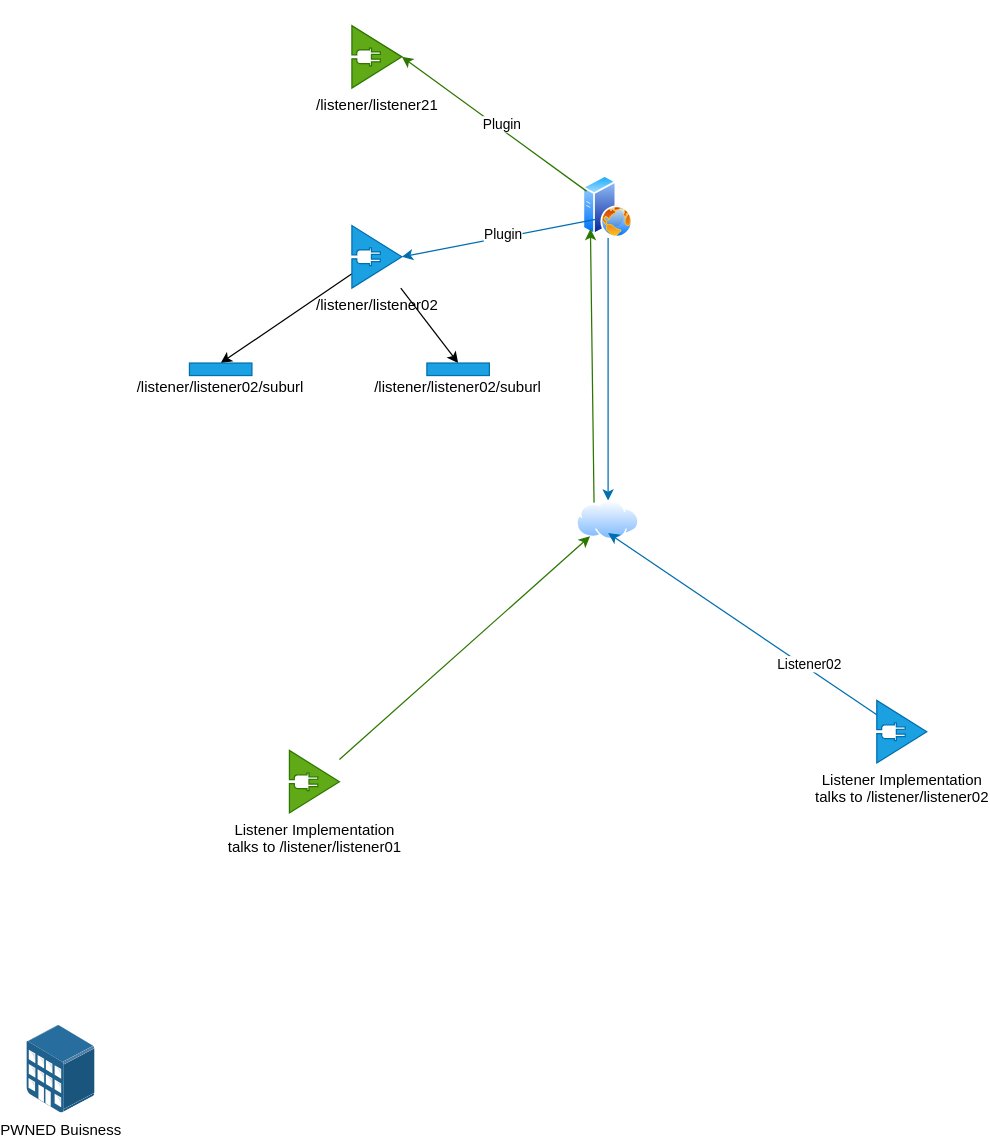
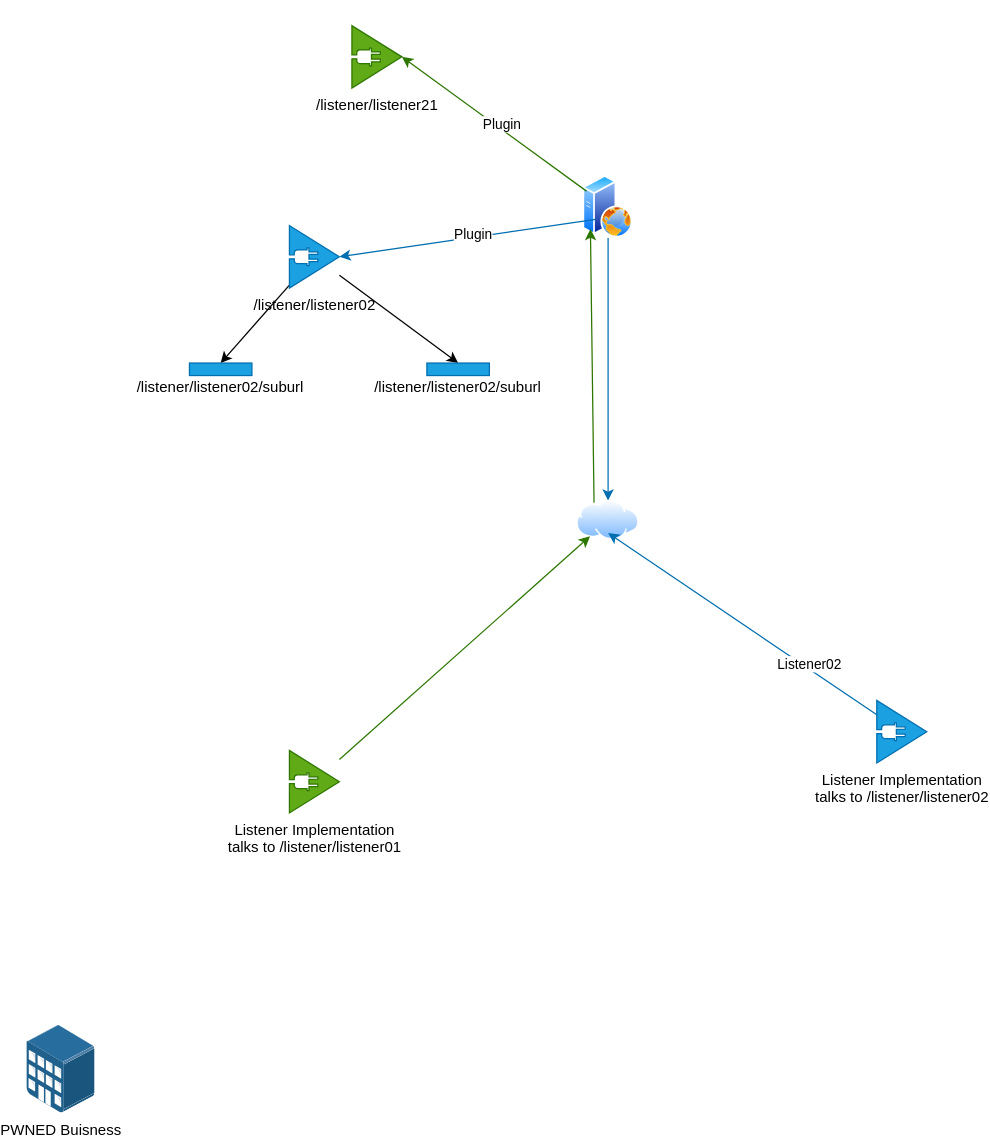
  <mxCell id="0" />
  <mxCell id="1" parent="0" />
  <mxCell id="2" style="rounded=0;orthogonalLoop=1;jettySize=auto;html=1;entryX=0.5;entryY=0;entryDx=0;entryDy=0;fillColor=#1ba1e2;strokeColor=#006EAF;" edge="1" parent="1" source="3" target="13"><mxGeometry relative="1" as="geometry" /></mxCell>
  <mxCell id="3" value="" style="image;aspect=fixed;perimeter=ellipsePerimeter;html=1;align=center;shadow=0;dashed=0;spacingTop=3;image=img/lib/active_directory/web_server.svg;" vertex="1" parent="1"><mxGeometry x="465" y="140" width="40" height="50" as="geometry" /></mxCell>
  <mxCell id="4" value="&lt;font color=&quot;#000000&quot;&gt;/listener/listener21&lt;/font&gt;" style="sketch=0;aspect=fixed;pointerEvents=1;shadow=0;dashed=0;html=1;strokeColor=#2D7600;labelPosition=center;verticalLabelPosition=bottom;verticalAlign=top;align=center;fillColor=#60a917;shape=mxgraph.mscae.enterprise.plug_and_play;fontColor=#ffffff;" vertex="1" parent="1"><mxGeometry x="280" y="20" width="40" height="50" as="geometry" /></mxCell>
  <mxCell id="5" style="rounded=0;orthogonalLoop=1;jettySize=auto;html=1;entryX=1;entryY=0.5;entryDx=0;entryDy=0;entryPerimeter=0;fillColor=#60a917;strokeColor=#2D7600;" edge="1" parent="1" source="3" target="4"><mxGeometry relative="1" as="geometry" /></mxCell>
  <mxCell id="6" value="Plugin" style="edgeLabel;html=1;align=center;verticalAlign=middle;resizable=0;points=[];" vertex="1" connectable="0" parent="5"><mxGeometry x="-0.048" y="-3" relative="1" as="geometry"><mxPoint as="offset" /></mxGeometry></mxCell>
  <mxCell id="7" style="rounded=0;orthogonalLoop=1;jettySize=auto;html=1;entryX=0.5;entryY=0;entryDx=0;entryDy=0;" edge="1" parent="1" source="9" target="20"><mxGeometry relative="1" as="geometry" /></mxCell>
  <mxCell id="8" style="rounded=0;orthogonalLoop=1;jettySize=auto;html=1;entryX=0.5;entryY=0;entryDx=0;entryDy=0;" edge="1" parent="1" source="9" target="21"><mxGeometry relative="1" as="geometry" /></mxCell>
- <mxCell id="9" value="&lt;font color=&quot;#000000&quot;&gt;/listener/listener02&lt;/font&gt;" style="sketch=0;aspect=fixed;pointerEvents=1;shadow=0;dashed=0;html=1;strokeColor=#006EAF;labelPosition=center;verticalLabelPosition=bottom;verticalAlign=top;align=center;fillColor=#1ba1e2;shape=mxgraph.mscae.enterprise.plug_and_play;fontColor=#ffffff;" vertex="1" parent="1"><mxGeometry x="280" y="180" width="40" height="50" as="geometry" /></mxCell>
+ <mxCell id="9" value="&lt;font color=&quot;#000000&quot;&gt;/listener/listener02&lt;/font&gt;" style="sketch=0;aspect=fixed;pointerEvents=1;shadow=0;dashed=0;html=1;strokeColor=#006EAF;labelPosition=center;verticalLabelPosition=bottom;verticalAlign=top;align=center;fillColor=#1ba1e2;shape=mxgraph.mscae.enterprise.plug_and_play;fontColor=#ffffff;" vertex="1" parent="1"><mxGeometry x="230" y="180" width="40" height="50" as="geometry" /></mxCell>
  <mxCell id="10" style="rounded=0;orthogonalLoop=1;jettySize=auto;html=1;entryX=1;entryY=0.5;entryDx=0;entryDy=0;entryPerimeter=0;fillColor=#1ba1e2;strokeColor=#006EAF;" edge="1" parent="1" target="9"><mxGeometry relative="1" as="geometry"><mxPoint x="475" y="175" as="sourcePoint" /></mxGeometry></mxCell>
  <mxCell id="11" value="Plugin" style="edgeLabel;html=1;align=center;verticalAlign=middle;resizable=0;points=[];" vertex="1" connectable="0" parent="10"><mxGeometry x="-0.048" y="-3" relative="1" as="geometry"><mxPoint as="offset" /></mxGeometry></mxCell>
  <mxCell id="12" style="rounded=0;orthogonalLoop=1;jettySize=auto;html=1;exitX=0.25;exitY=0;exitDx=0;exitDy=0;entryX=0;entryY=1;entryDx=0;entryDy=0;fillColor=#60a917;strokeColor=#2D7600;" edge="1" parent="1" source="13" target="3"><mxGeometry relative="1" as="geometry" /></mxCell>
  <mxCell id="13" value="" style="image;aspect=fixed;perimeter=ellipsePerimeter;html=1;align=center;shadow=0;dashed=0;spacingTop=3;image=img/lib/active_directory/internet_cloud.svg;" vertex="1" parent="1"><mxGeometry x="460" y="400" width="50" height="31.5" as="geometry" /></mxCell>
  <mxCell id="14" value="&lt;font color=&quot;#000000&quot;&gt;Listener Implementation&lt;br&gt;talks to /listener/listener02&lt;/font&gt;" style="sketch=0;aspect=fixed;pointerEvents=1;shadow=0;dashed=0;html=1;strokeColor=#006EAF;labelPosition=center;verticalLabelPosition=bottom;verticalAlign=top;align=center;fillColor=#1ba1e2;shape=mxgraph.mscae.enterprise.plug_and_play;fontColor=#ffffff;" vertex="1" parent="1"><mxGeometry x="700" y="560" width="40" height="50" as="geometry" /></mxCell>
  <mxCell id="15" style="rounded=0;orthogonalLoop=1;jettySize=auto;html=1;entryX=0.5;entryY=0.825;entryDx=0;entryDy=0;entryPerimeter=0;fillColor=#1ba1e2;strokeColor=#006EAF;" edge="1" parent="1" source="14" target="13"><mxGeometry relative="1" as="geometry" /></mxCell>
  <mxCell id="16" value="Listener02" style="edgeLabel;html=1;align=center;verticalAlign=middle;resizable=0;points=[];" vertex="1" connectable="0" parent="15"><mxGeometry x="-0.47" y="-4" relative="1" as="geometry"><mxPoint y="1" as="offset" /></mxGeometry></mxCell>
  <mxCell id="17" style="rounded=0;orthogonalLoop=1;jettySize=auto;html=1;fillColor=#60a917;strokeColor=#2D7600;" edge="1" parent="1" source="19" target="13"><mxGeometry relative="1" as="geometry" /></mxCell>
  <mxCell id="18" value="PWNED Buisness" style="image;points=[];aspect=fixed;html=1;align=center;shadow=0;dashed=0;image=img/lib/allied_telesis/buildings/Medium_Business_Building.svg;" vertex="1" parent="1"><mxGeometry x="20" y="820" width="54.6" height="70.2" as="geometry" /></mxCell>
  <mxCell id="19" value="&lt;font color=&quot;#000000&quot;&gt;Listener Implementation&lt;br&gt;talks to /listener/listener01&lt;/font&gt;" style="sketch=0;aspect=fixed;pointerEvents=1;shadow=0;dashed=0;html=1;strokeColor=#2D7600;labelPosition=center;verticalLabelPosition=bottom;verticalAlign=top;align=center;fillColor=#60a917;shape=mxgraph.mscae.enterprise.plug_and_play;fontColor=#ffffff;" vertex="1" parent="1"><mxGeometry x="230" y="600" width="40" height="50" as="geometry" /></mxCell>
  <mxCell id="20" value="&lt;font color=&quot;#000000&quot;&gt;&lt;br&gt;&lt;br&gt;/listener/listener02/suburl&lt;/font&gt;" style="rounded=0;whiteSpace=wrap;html=1;fillColor=#1ba1e2;fontColor=#ffffff;strokeColor=#006EAF;" vertex="1" parent="1"><mxGeometry x="150" y="290" width="50" height="10" as="geometry" /></mxCell>
  <mxCell id="21" value="&lt;br style=&quot;border-color: var(--border-color); color: rgb(0, 0, 0);&quot;&gt;&lt;br style=&quot;border-color: var(--border-color); color: rgb(0, 0, 0);&quot;&gt;&lt;font color=&quot;#000000&quot;&gt;/listener/listener02/suburl&lt;/font&gt;" style="rounded=0;whiteSpace=wrap;html=1;fillColor=#1ba1e2;fontColor=#ffffff;strokeColor=#006EAF;" vertex="1" parent="1"><mxGeometry x="340" y="290" width="50" height="10" as="geometry" /></mxCell>
